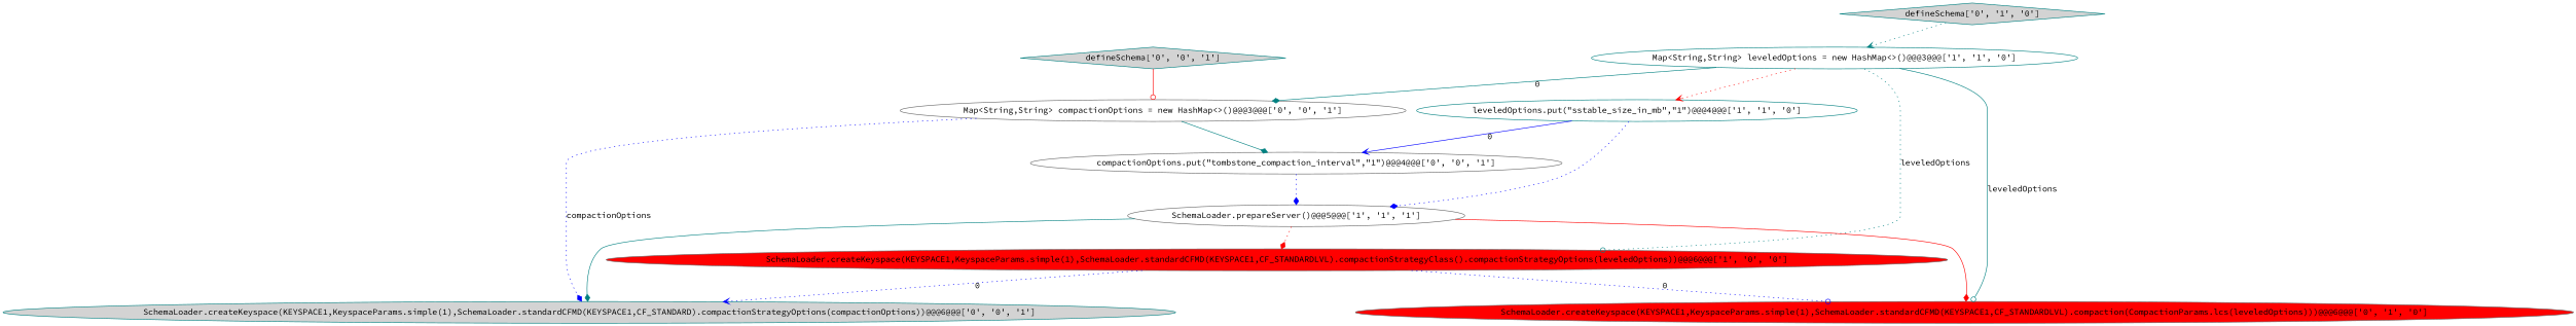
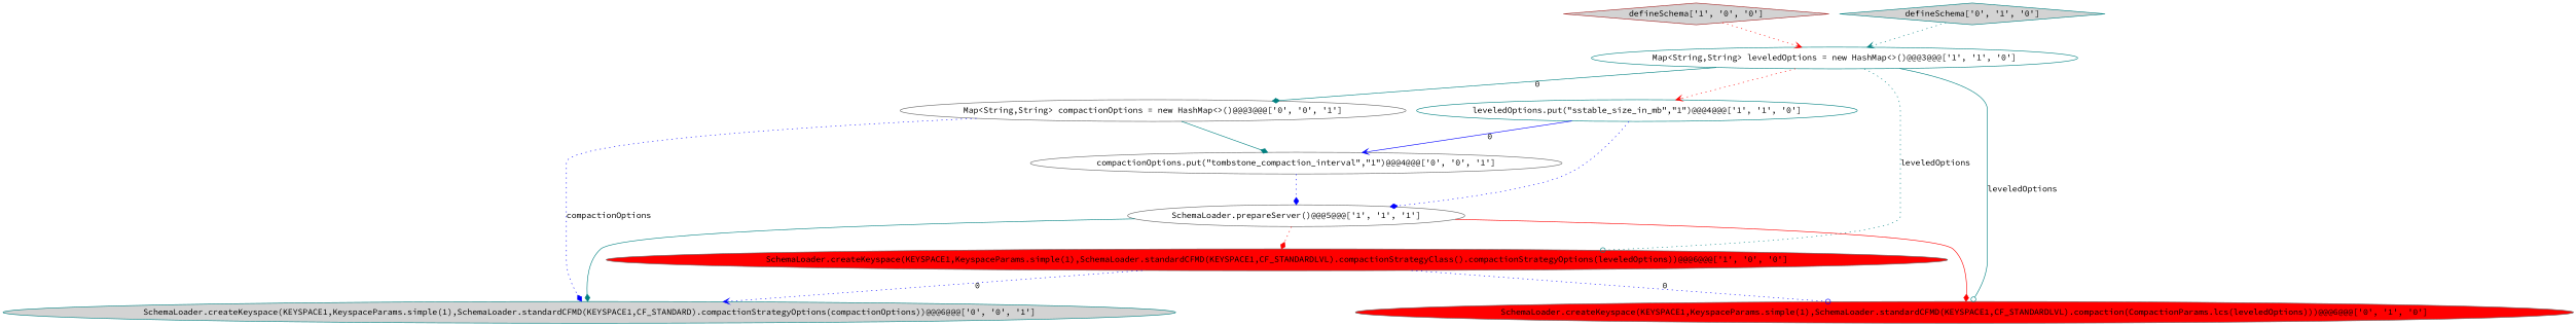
  digraph {
    fontname="Source Code Pro"
    node [color=teal fillcolor=white fontname="Source Code Pro" shape=ellipse style=filled]
    edge [arrowhead=diamond color=teal fontname="Source Code Pro" style=dotted]
+   n1 [color=brown fillcolor=lightgray label="defineSchema['1', '0', '0']" shape=diamond]
    n2 [label="Map<String,String> leveledOptions = new HashMap<>()@@@3@@@['1', '1', '0']"]
    n3 [color=gray40 label="Map<String,String> compactionOptions = new HashMap<>()@@@3@@@['0', '0', '1']"]
    n4 [color=gray40 fillcolor=red label="SchemaLoader.createKeyspace(KEYSPACE1,KeyspaceParams.simple(1),SchemaLoader.standardCFMD(KEYSPACE1,CF_STANDARDLVL).compaction(CompactionParams.lcs(leveledOptions)))@@@6@@@['0', '1', '0']"]
    n5 [color=gray40 fillcolor=red label="SchemaLoader.createKeyspace(KEYSPACE1,KeyspaceParams.simple(1),SchemaLoader.standardCFMD(KEYSPACE1,CF_STANDARDLVL).compactionStrategyClass().compactionStrategyOptions(leveledOptions))@@@6@@@['1', '0', '0']"]
    n6 [label="leveledOptions.put(\"sstable_size_in_mb\",\"1\")@@@4@@@['1', '1', '0']"]
    n7 [fillcolor=lightgray label="defineSchema['0', '1', '0']" shape=diamond]
-   n8 [fillcolor=lightgray label="defineSchema['0', '0', '1']" shape=diamond]
    n9 [fillcolor=lightgray label="SchemaLoader.createKeyspace(KEYSPACE1,KeyspaceParams.simple(1),SchemaLoader.standardCFMD(KEYSPACE1,CF_STANDARD).compactionStrategyOptions(compactionOptions))@@@6@@@['0', '0', '1']"]
    n10 [color=gray40 label="compactionOptions.put(\"tombstone_compaction_interval\",\"1\")@@@4@@@['0', '0', '1']"]
    n11 [color=gray40 label="SchemaLoader.prepareServer()@@@5@@@['1', '1', '1']"]
+   n1 -> n2 [arrowhead=vee color=red]
    n2 -> n3 [label=0 style=solid]
    n2 -> n4 [arrowhead=odot label=leveledOptions style=solid]
    n2 -> n5 [arrowhead=odot label=leveledOptions]
    n2 -> n6 [arrowhead=vee color=red]
    n3 -> n9 [color=blue label=compactionOptions]
    n3 -> n10 [style=solid]
    n5 -> n4 [arrowhead=odot color=blue label=0]
    n5 -> n9 [arrowhead=vee color=blue label=0]
    n6 -> n10 [arrowhead=vee color=blue label=0 style=solid]
    n6 -> n11 [color=blue]
    n7 -> n2 [arrowhead=vee]
-   n8 -> n3 [arrowhead=odot color=red style=solid]
    n10 -> n11 [color=blue]
    n11 -> n4 [color=red style=solid]
    n11 -> n5 [color=red]
    n11 -> n9 [style=solid]
  }
